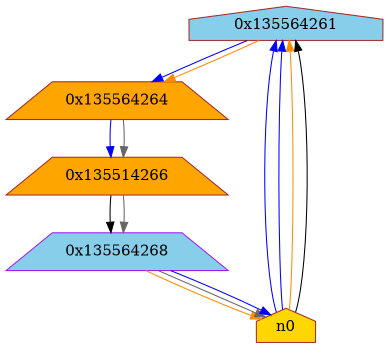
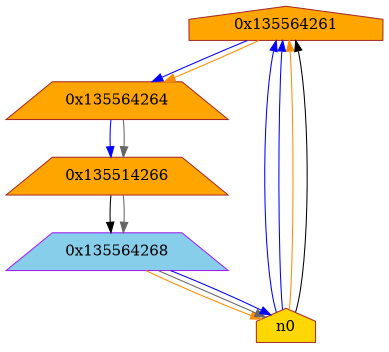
  digraph {
    node [color=brown fillcolor=skyblue shape=trapezium style=filled]
    edge [color=blue]
-   n1 [label="0x135564261" shape=house]
+   n1 [fillcolor=orange label="0x135564261" shape=house]
    n2 [fillcolor=orange label="0x135564264"]
    n3 [fillcolor=orange label="0x135514266"]
    n4 [color=purple label="0x135564268"]
    n0 [fillcolor=gold shape=house]
    n1 -> n2
    n1 -> n2 [color=darkorange]
    n2 -> n3
    n2 -> n3 [color=gray40]
    n3 -> n4 [color=black]
    n3 -> n4 [color=gray40]
    n4 -> n0 [color=darkorange]
    n4 -> n0 [color=gray40]
    n4 -> n0
    n0 -> n1
    n0 -> n1
    n0 -> n1 [color=darkorange]
    n0 -> n1 [color=black]
  }
